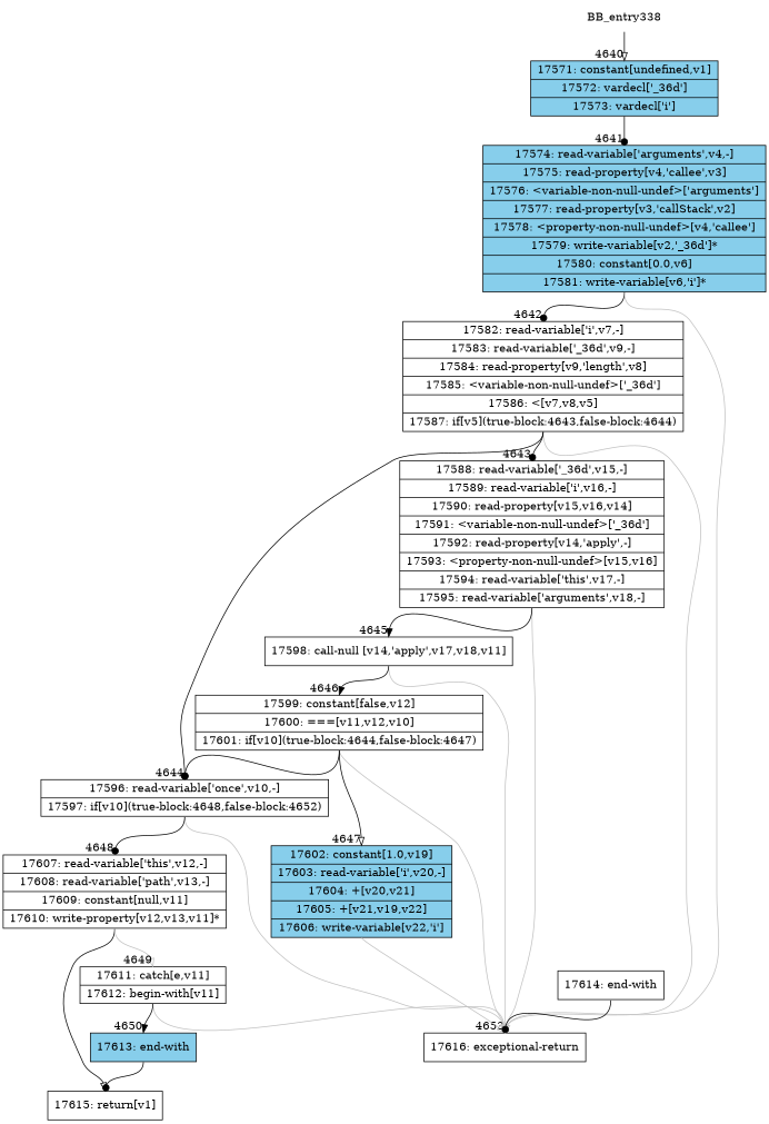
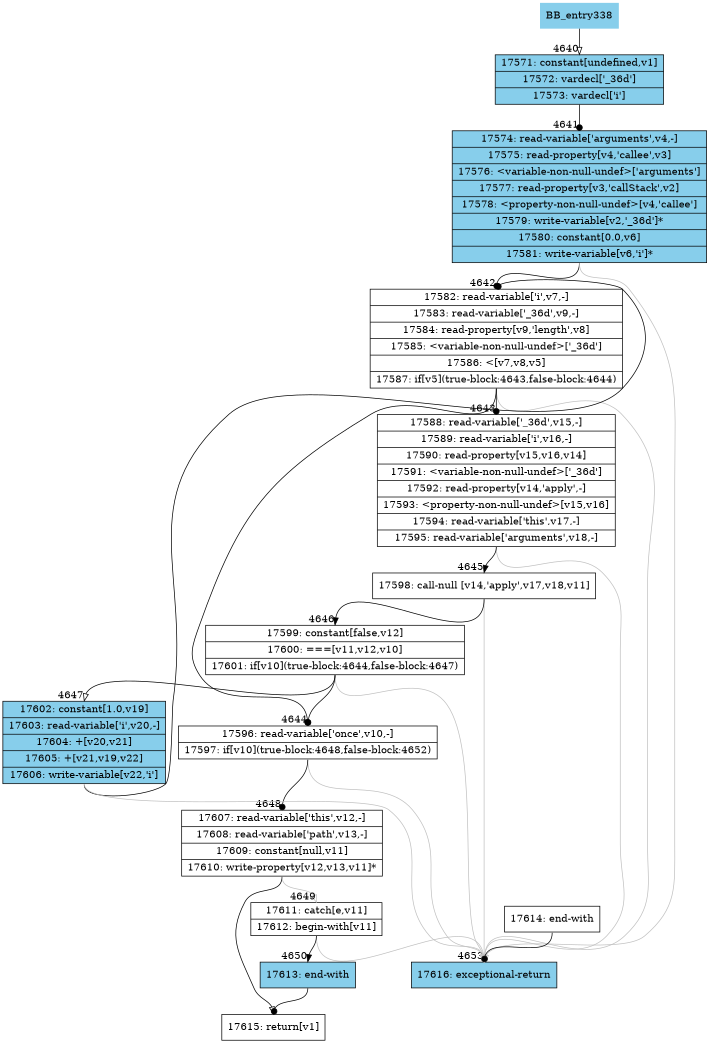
  digraph {
    rankdir=TD
    node [fillcolor=white shape=record style=filled]
    edge [arrowhead=dot headport=n tailport=s]
-   BB_entry338 [shape=none]
+   BB_entry338 [fillcolor=skyblue shape=none]
    n2 [fillcolor=skyblue label="{17571: constant[undefined,v1]|17572: vardecl['_36d']|17573: vardecl['i']}"]
    n3 [fillcolor=skyblue label="{17574: read-variable['arguments',v4,-]|17575: read-property[v4,'callee',v3]|17576: \<variable-non-null-undef\>['arguments']|17577: read-property[v3,'callStack',v2]|17578: \<property-non-null-undef\>[v4,'callee']|17579: write-variable[v2,'_36d']*|17580: constant[0.0,v6]|17581: write-variable[v6,'i']*}"]
    n4 [label="{17582: read-variable['i',v7,-]|17583: read-variable['_36d',v9,-]|17584: read-property[v9,'length',v8]|17585: \<variable-non-null-undef\>['_36d']|17586: \<[v7,v8,v5]|17587: if[v5](true-block:4643,false-block:4644)}"]
-   n5 [label="{17616: exceptional-return}"]
+   n5 [fillcolor=skyblue label="{17616: exceptional-return}"]
    n6 [label="{17588: read-variable['_36d',v15,-]|17589: read-variable['i',v16,-]|17590: read-property[v15,v16,v14]|17591: \<variable-non-null-undef\>['_36d']|17592: read-property[v14,'apply',-]|17593: \<property-non-null-undef\>[v15,v16]|17594: read-variable['this',v17,-]|17595: read-variable['arguments',v18,-]}"]
    n7 [label="{17596: read-variable['once',v10,-]|17597: if[v10](true-block:4648,false-block:4652)}"]
    n8 [label="{17598: call-null [v14,'apply',v17,v18,v11]}"]
    n9 [label="{17607: read-variable['this',v12,-]|17608: read-variable['path',v13,-]|17609: constant[null,v11]|17610: write-property[v12,v13,v11]*}"]
    n10 [label="{17599: constant[false,v12]|17600: ===[v11,v12,v10]|17601: if[v10](true-block:4644,false-block:4647)}"]
    n11 [label="{17615: return[v1]}"]
    n12 [label="{17611: catch[e,v11]|17612: begin-with[v11]}"]
    n13 [fillcolor=skyblue label="{17602: constant[1.0,v19]|17603: read-variable['i',v20,-]|17604: +[v20,v21]|17605: +[v21,v19,v22]|17606: write-variable[v22,'i']}"]
    n14 [fillcolor=skyblue label="{17613: end-with}"]
    n15 [label="{17614: end-with}"]
    BB_entry338 -> n2 [arrowhead=onormal headlabel="    4640"]
    n2 -> n3 [headlabel="      4641"]
    n3 -> n4 [headlabel="      4642"]
    n3 -> n5 [arrowhead=onormal color=gray headlabel="      4653"]
    n4 -> n5 [color=gray]
    n4 -> n6 [headlabel="      4643"]
    n4 -> n7 [headlabel="      4644"]
    n6 -> n5 [arrowhead=onormal color=gray]
    n6 -> n8 [arrowhead=normal headlabel="      4645"]
    n7 -> n5 [arrowhead=normal color=gray]
    n7 -> n9 [headlabel="      4648"]
    n8 -> n5 [arrowhead=normal color=gray]
    n8 -> n10 [arrowhead=normal headlabel="      4646"]
    n9 -> n11 [arrowhead=onormal]
    n9 -> n12 [arrowhead=onormal color=gray headlabel="      4649"]
    n10 -> n5 [arrowhead=normal color=gray]
    n10 -> n7
    n10 -> n13 [arrowhead=onormal headlabel="      4647"]
    n12 -> n5 [arrowhead=normal color=gray]
    n12 -> n14 [arrowhead=normal headlabel="      4650"]
+   n13 -> n4
    n13 -> n5 [arrowhead=onormal color=gray]
    n14 -> n11
    n15 -> n5
  }
